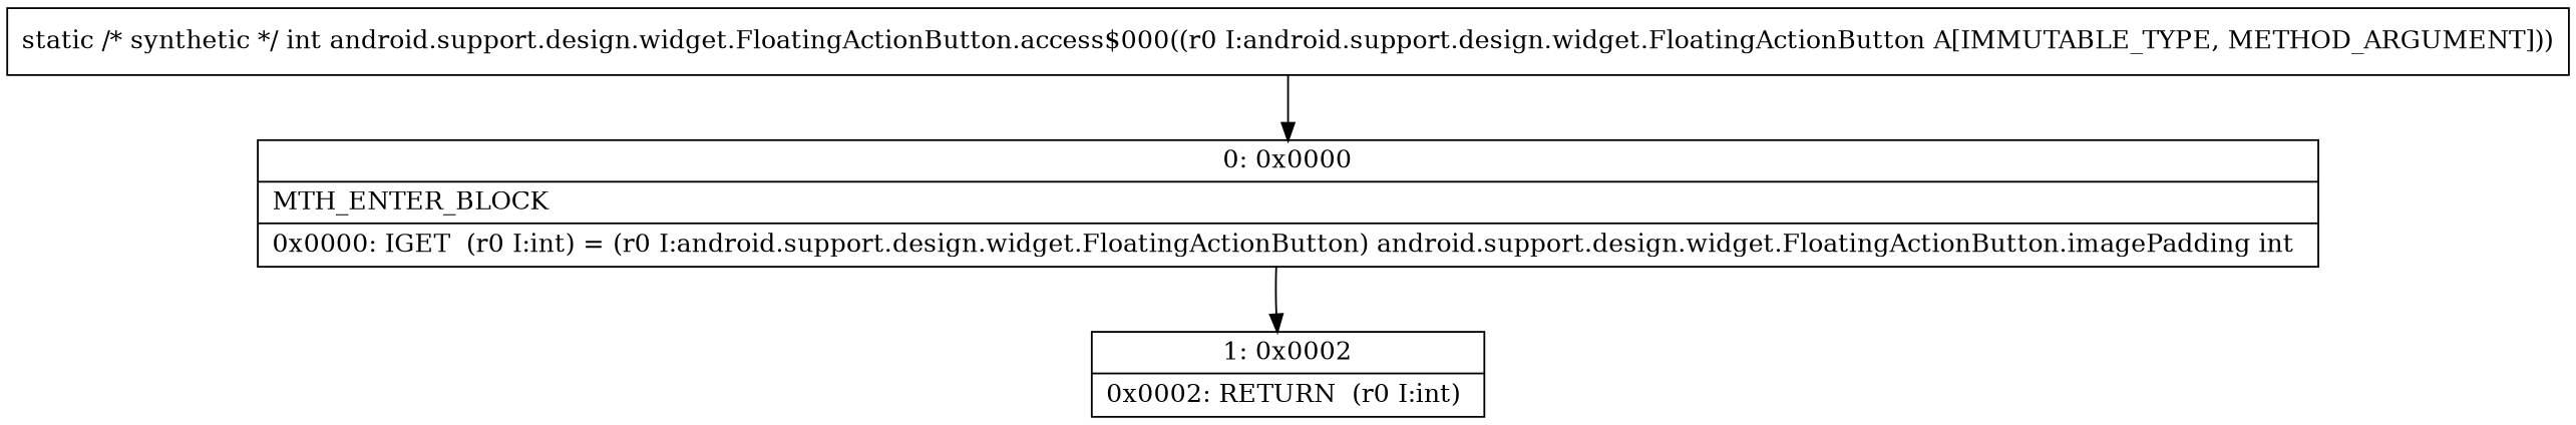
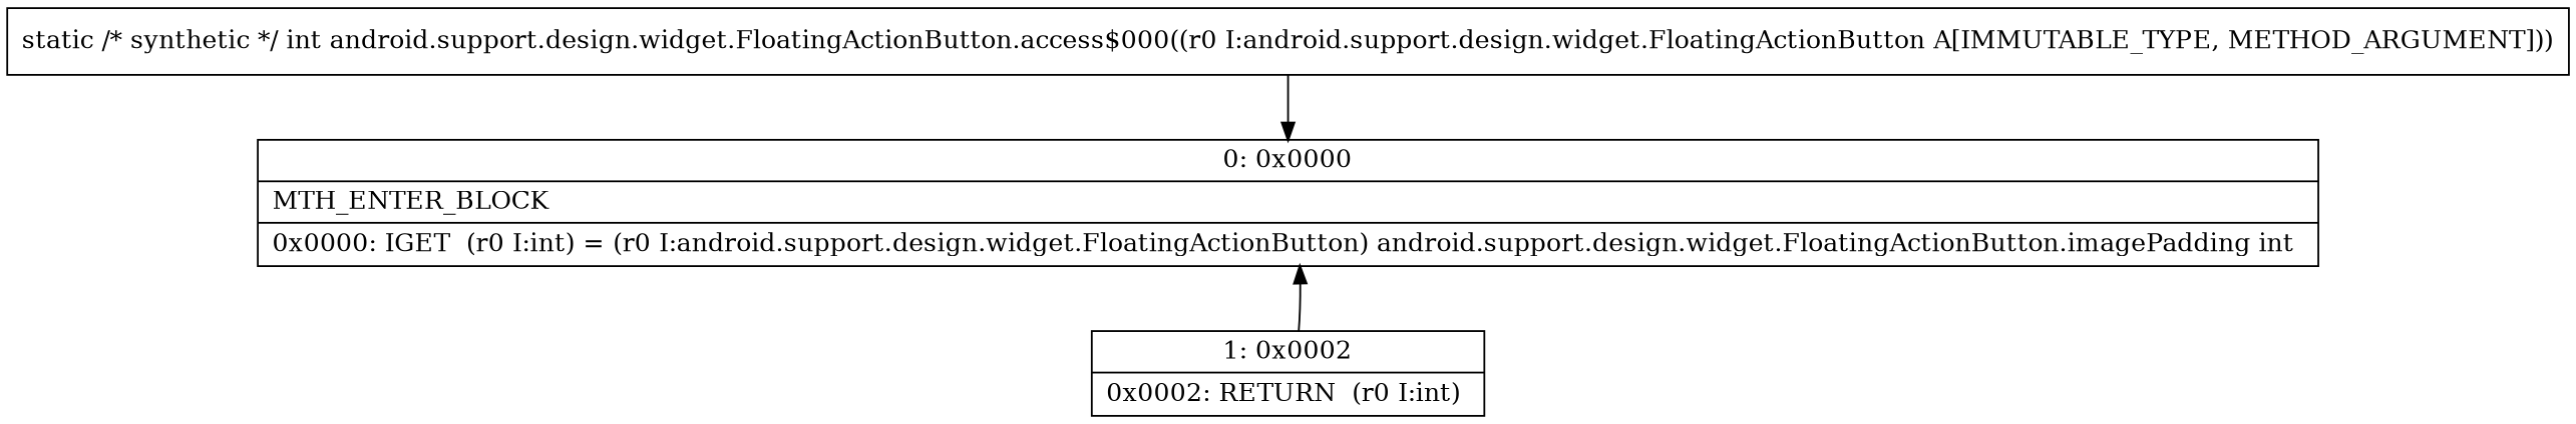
  digraph {
    node [shape=record]
    n1 [label="{0\:\ 0x0000|MTH_ENTER_BLOCK\l|0x0000: IGET  (r0 I:int) = (r0 I:android.support.design.widget.FloatingActionButton) android.support.design.widget.FloatingActionButton.imagePadding int \l}"]
    n2 [label="{1\:\ 0x0002|0x0002: RETURN  (r0 I:int) \l}"]
    n3 [label="{static \/* synthetic *\/ int android.support.design.widget.FloatingActionButton.access$000((r0 I:android.support.design.widget.FloatingActionButton A[IMMUTABLE_TYPE, METHOD_ARGUMENT])) }"]
-   n1 -> n2
+   n2 -> n1
    n3 -> n1
  }
